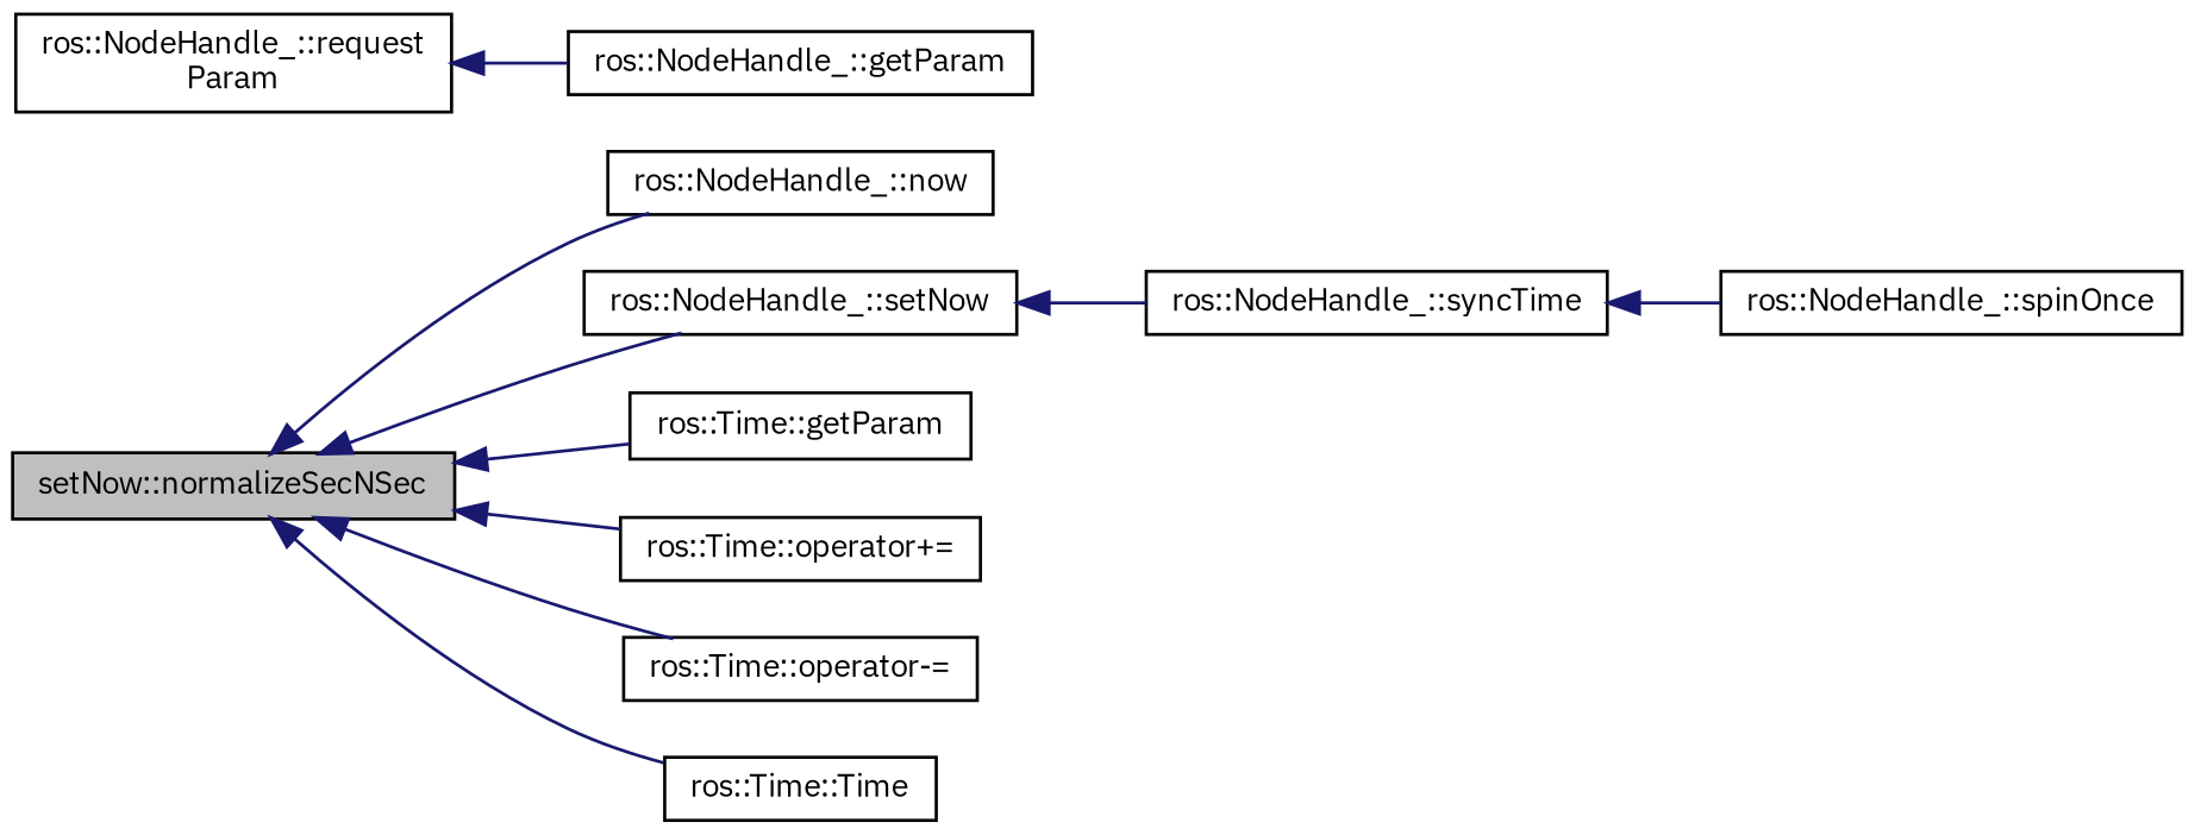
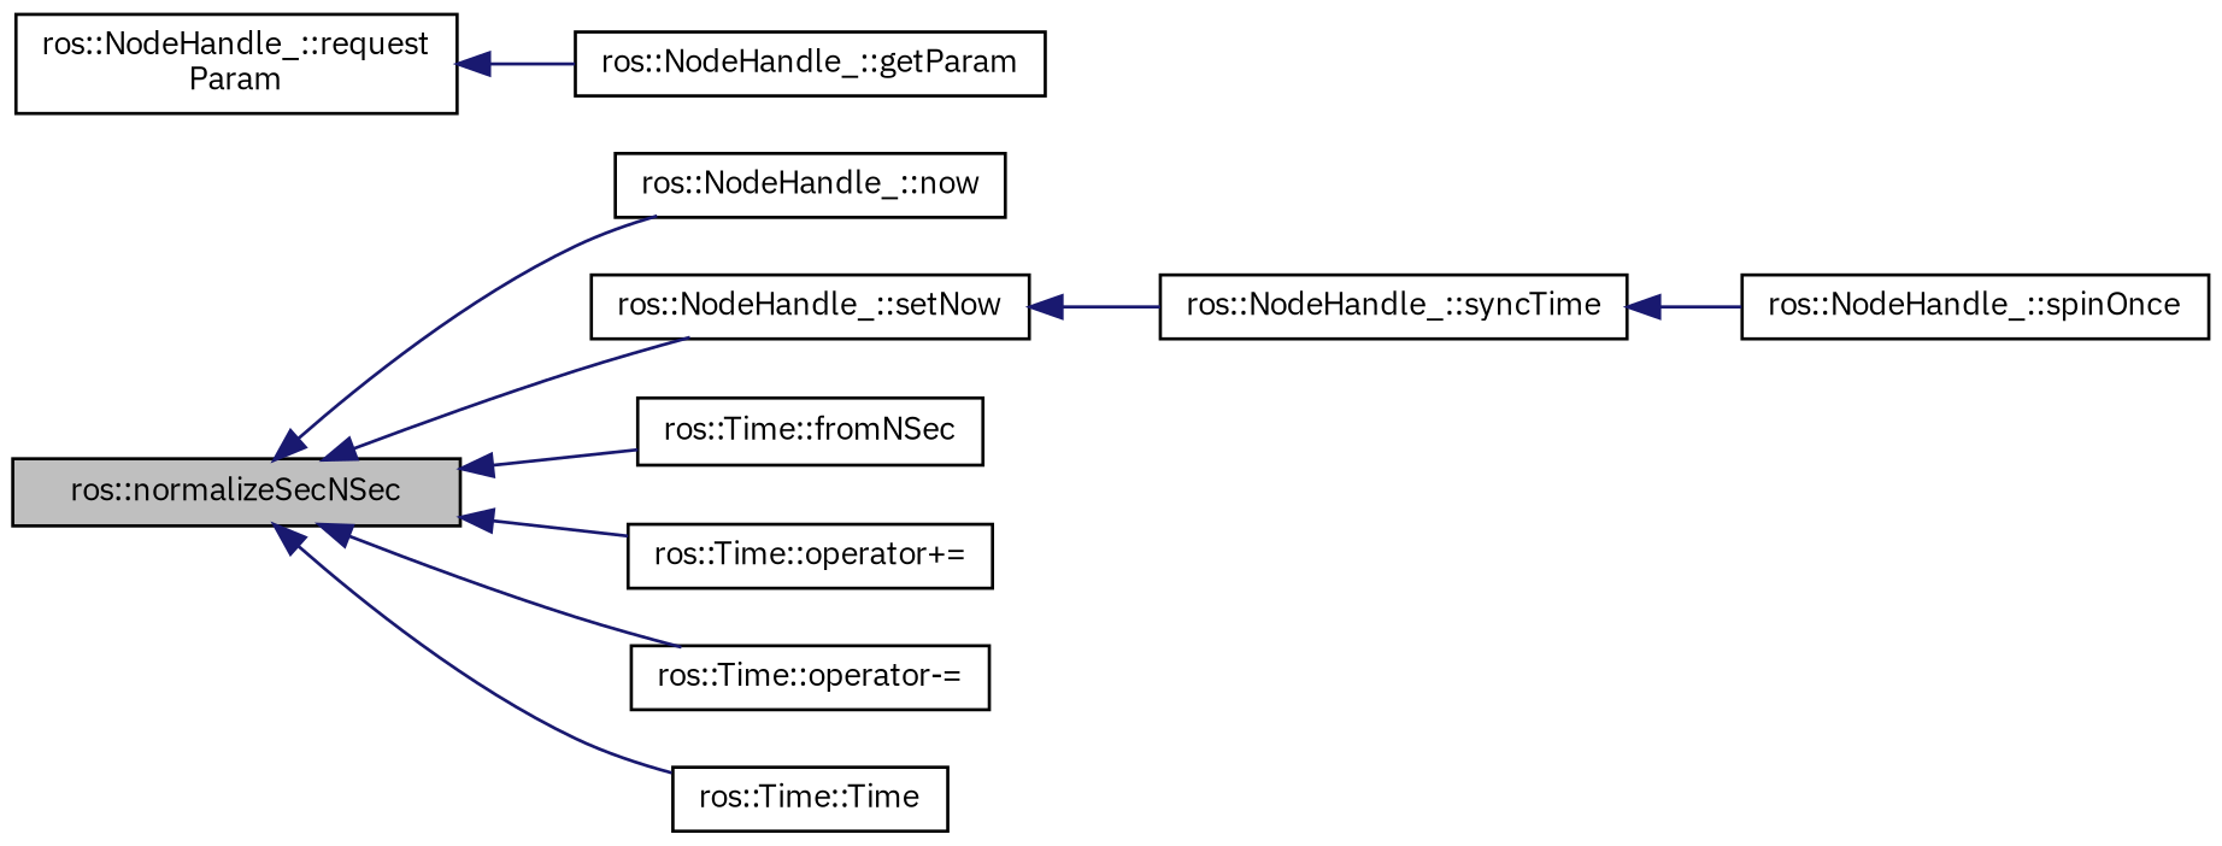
  digraph {
    fontname="IBM Plex Sans"
    rankdir=LR
    node [color=black fillcolor=white fontname="IBM Plex Sans" fontsize=10 shape=record style=filled]
    edge [color=midnightblue dir=back fontname="IBM Plex Sans" fontsize=10 labelfontname=Helvetica labelfontsize=10 style=solid]
-   n1 [fillcolor=grey75 fontcolor=black height=0.2 label="setNow::normalizeSecNSec" width=0.4]
+   n1 [fillcolor=grey75 fontcolor=black height=0.2 label="ros::normalizeSecNSec" width=0.4]
    n2 [height=0.2 label="ros::NodeHandle_::now" width=0.4]
    n3 [height=0.2 label="ros::NodeHandle_::setNow" width=0.4]
-   n4 [height=0.2 label="ros::Time::getParam" width=0.4]
+   n4 [height=0.2 label="ros::Time::fromNSec" width=0.4]
    n5 [height=0.2 label="ros::Time::operator+=" width=0.4]
    n6 [height=0.2 label="ros::Time::operator-=" width=0.4]
    n7 [height=0.2 label="ros::Time::Time" width=0.4]
    n8 [height=0.2 label="ros::NodeHandle_::syncTime" width=0.4]
    n9 [height=0.2 label="ros::NodeHandle_::spinOnce" width=0.4]
    n10 [height=0.2 label="ros::NodeHandle_::request\lParam" width=0.4]
    n11 [height=0.2 label="ros::NodeHandle_::getParam" width=0.4]
    n1 -> n2
    n1 -> n3
    n1 -> n4
    n1 -> n5
    n1 -> n6
    n1 -> n7
    n3 -> n8
    n8 -> n9
    n10 -> n11
  }
